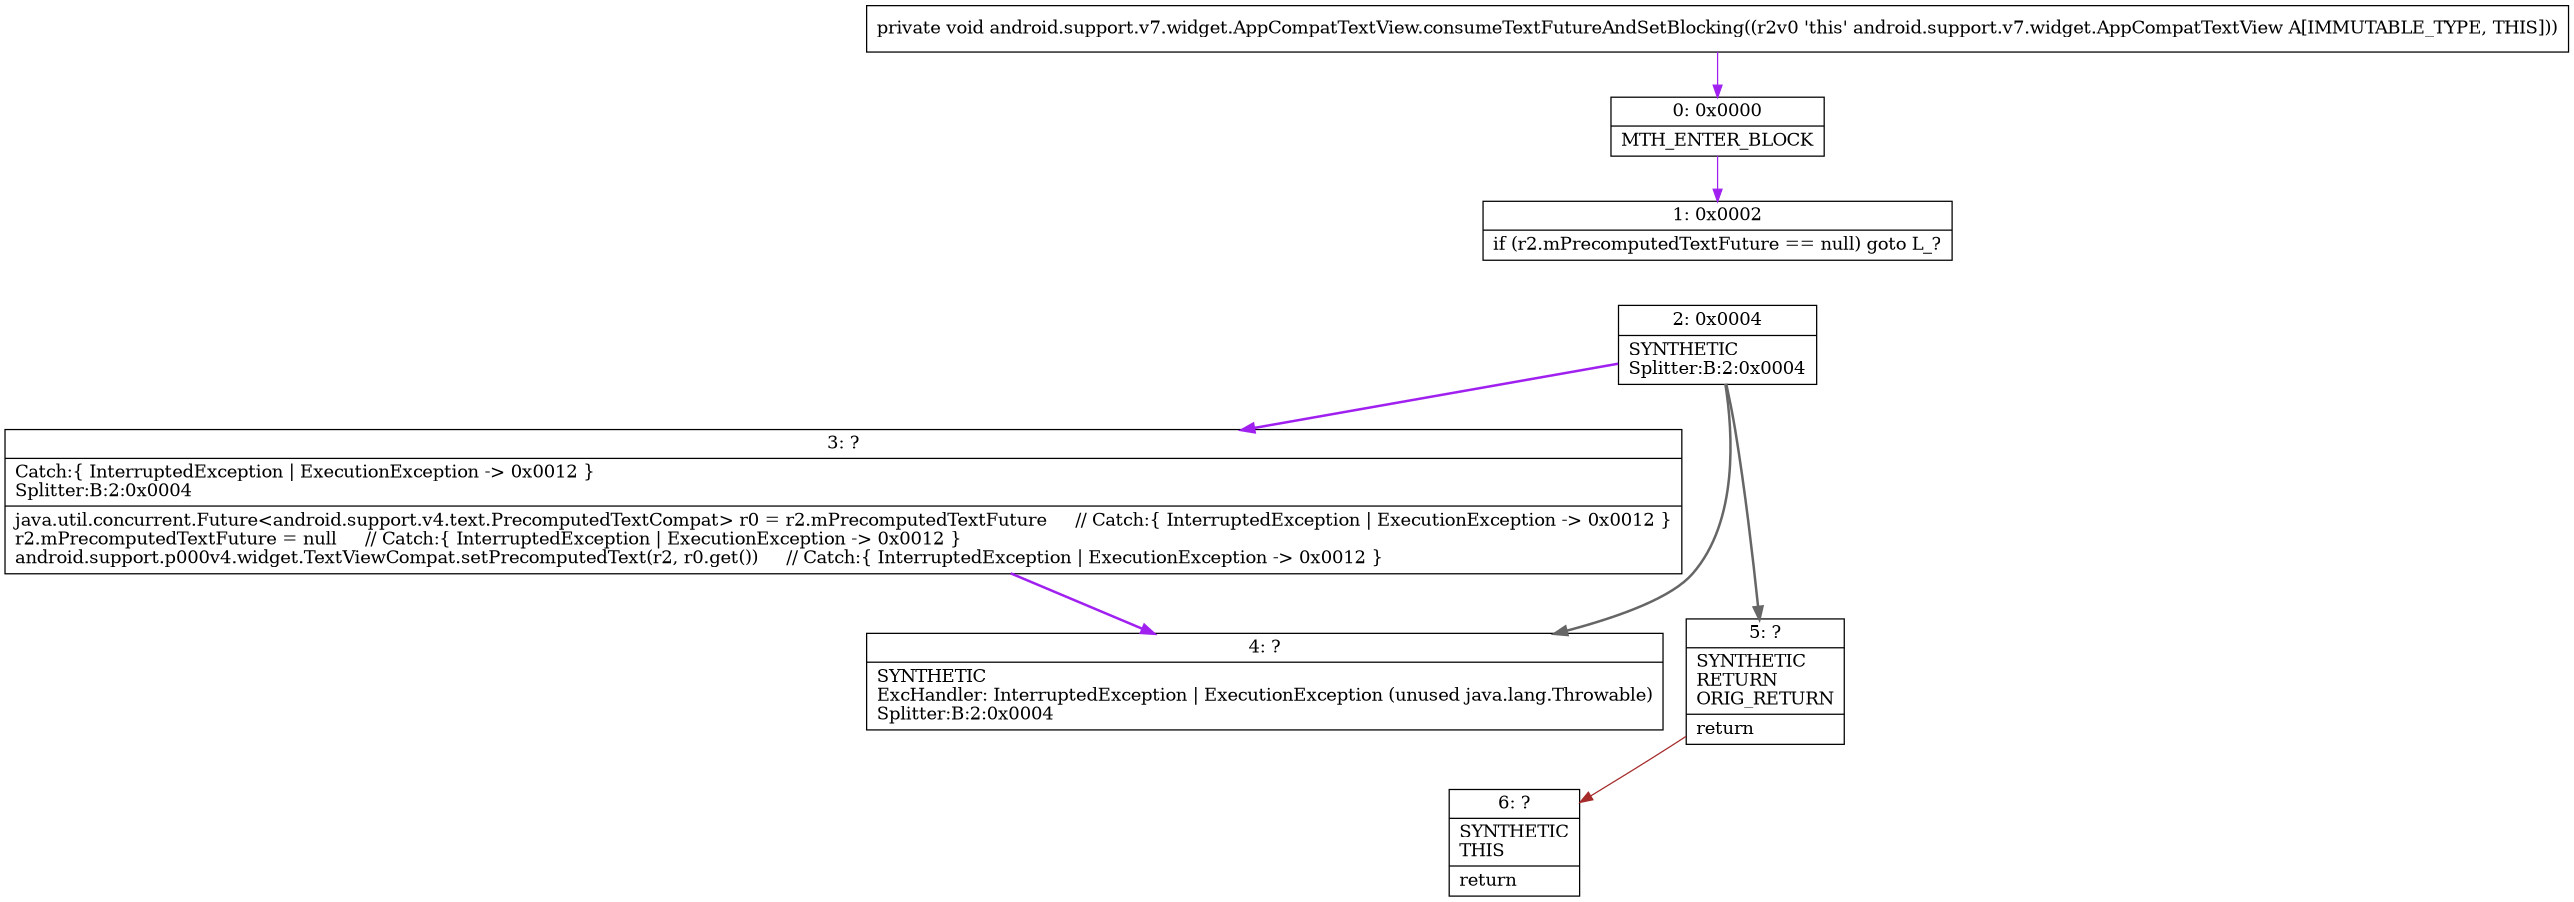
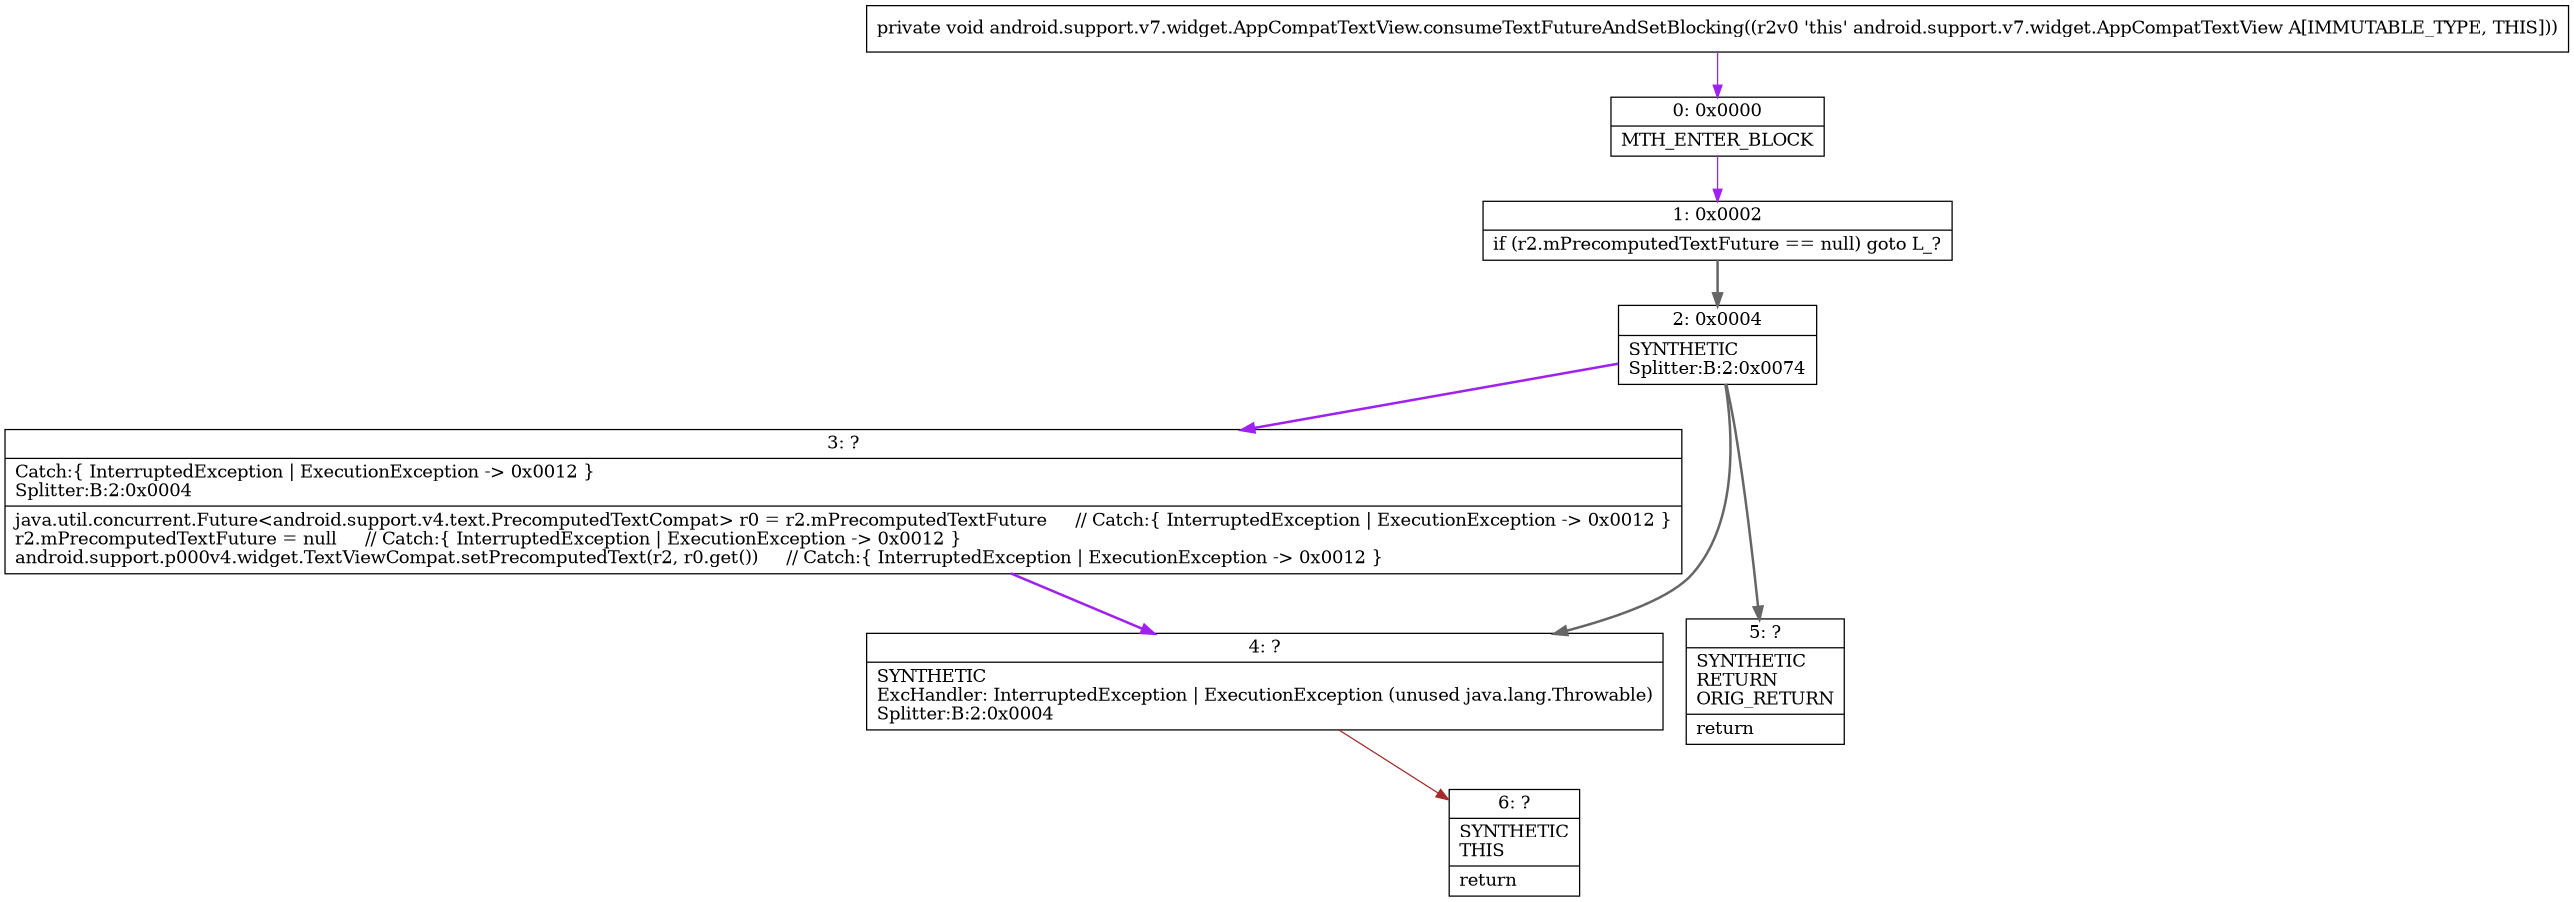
  digraph {
    node [shape=record]
    edge [color=purple style=bold]
    n1 [label="{0\:\ 0x0000|MTH_ENTER_BLOCK\l}"]
    n2 [label="{1\:\ 0x0002|if (r2.mPrecomputedTextFuture == null) goto L_?\l}"]
-   n3 [label="{2\:\ 0x0004|SYNTHETIC\lSplitter:B:2:0x0004\l}"]
+   n3 [label="{2\:\ 0x0004|SYNTHETIC\lSplitter:B:2:0x0074\l}"]
    n4 [label="{3\:\ ?|Catch:\{ InterruptedException \| ExecutionException \-\> 0x0012 \}\lSplitter:B:2:0x0004\l|java.util.concurrent.Future\<android.support.v4.text.PrecomputedTextCompat\> r0 = r2.mPrecomputedTextFuture     \/\/ Catch:\{ InterruptedException \| ExecutionException \-\> 0x0012 \}\lr2.mPrecomputedTextFuture = null     \/\/ Catch:\{ InterruptedException \| ExecutionException \-\> 0x0012 \}\landroid.support.p000v4.widget.TextViewCompat.setPrecomputedText(r2, r0.get())     \/\/ Catch:\{ InterruptedException \| ExecutionException \-\> 0x0012 \}\l}"]
    n5 [label="{4\:\ ?|SYNTHETIC\lExcHandler: InterruptedException \| ExecutionException (unused java.lang.Throwable)\lSplitter:B:2:0x0004\l}"]
    n6 [label="{5\:\ ?|SYNTHETIC\lRETURN\lORIG_RETURN\l|return\l}"]
    n7 [label="{6\:\ ?|SYNTHETIC\lTHIS\l|return\l}"]
    n8 [label="{private void android.support.v7.widget.AppCompatTextView.consumeTextFutureAndSetBlocking((r2v0 'this' android.support.v7.widget.AppCompatTextView A[IMMUTABLE_TYPE, THIS])) }"]
    n1 -> n2 [style=solid]
+   n2 -> n3 [color=gray40]
    n3 -> n4
    n3 -> n5 [color=gray40]
    n3 -> n6 [color=gray40]
    n4 -> n5
-   n6 -> n7 [color=brown style=solid]
+   n5 -> n7 [color=brown style=solid]
    n8 -> n1 [style=solid]
  }
